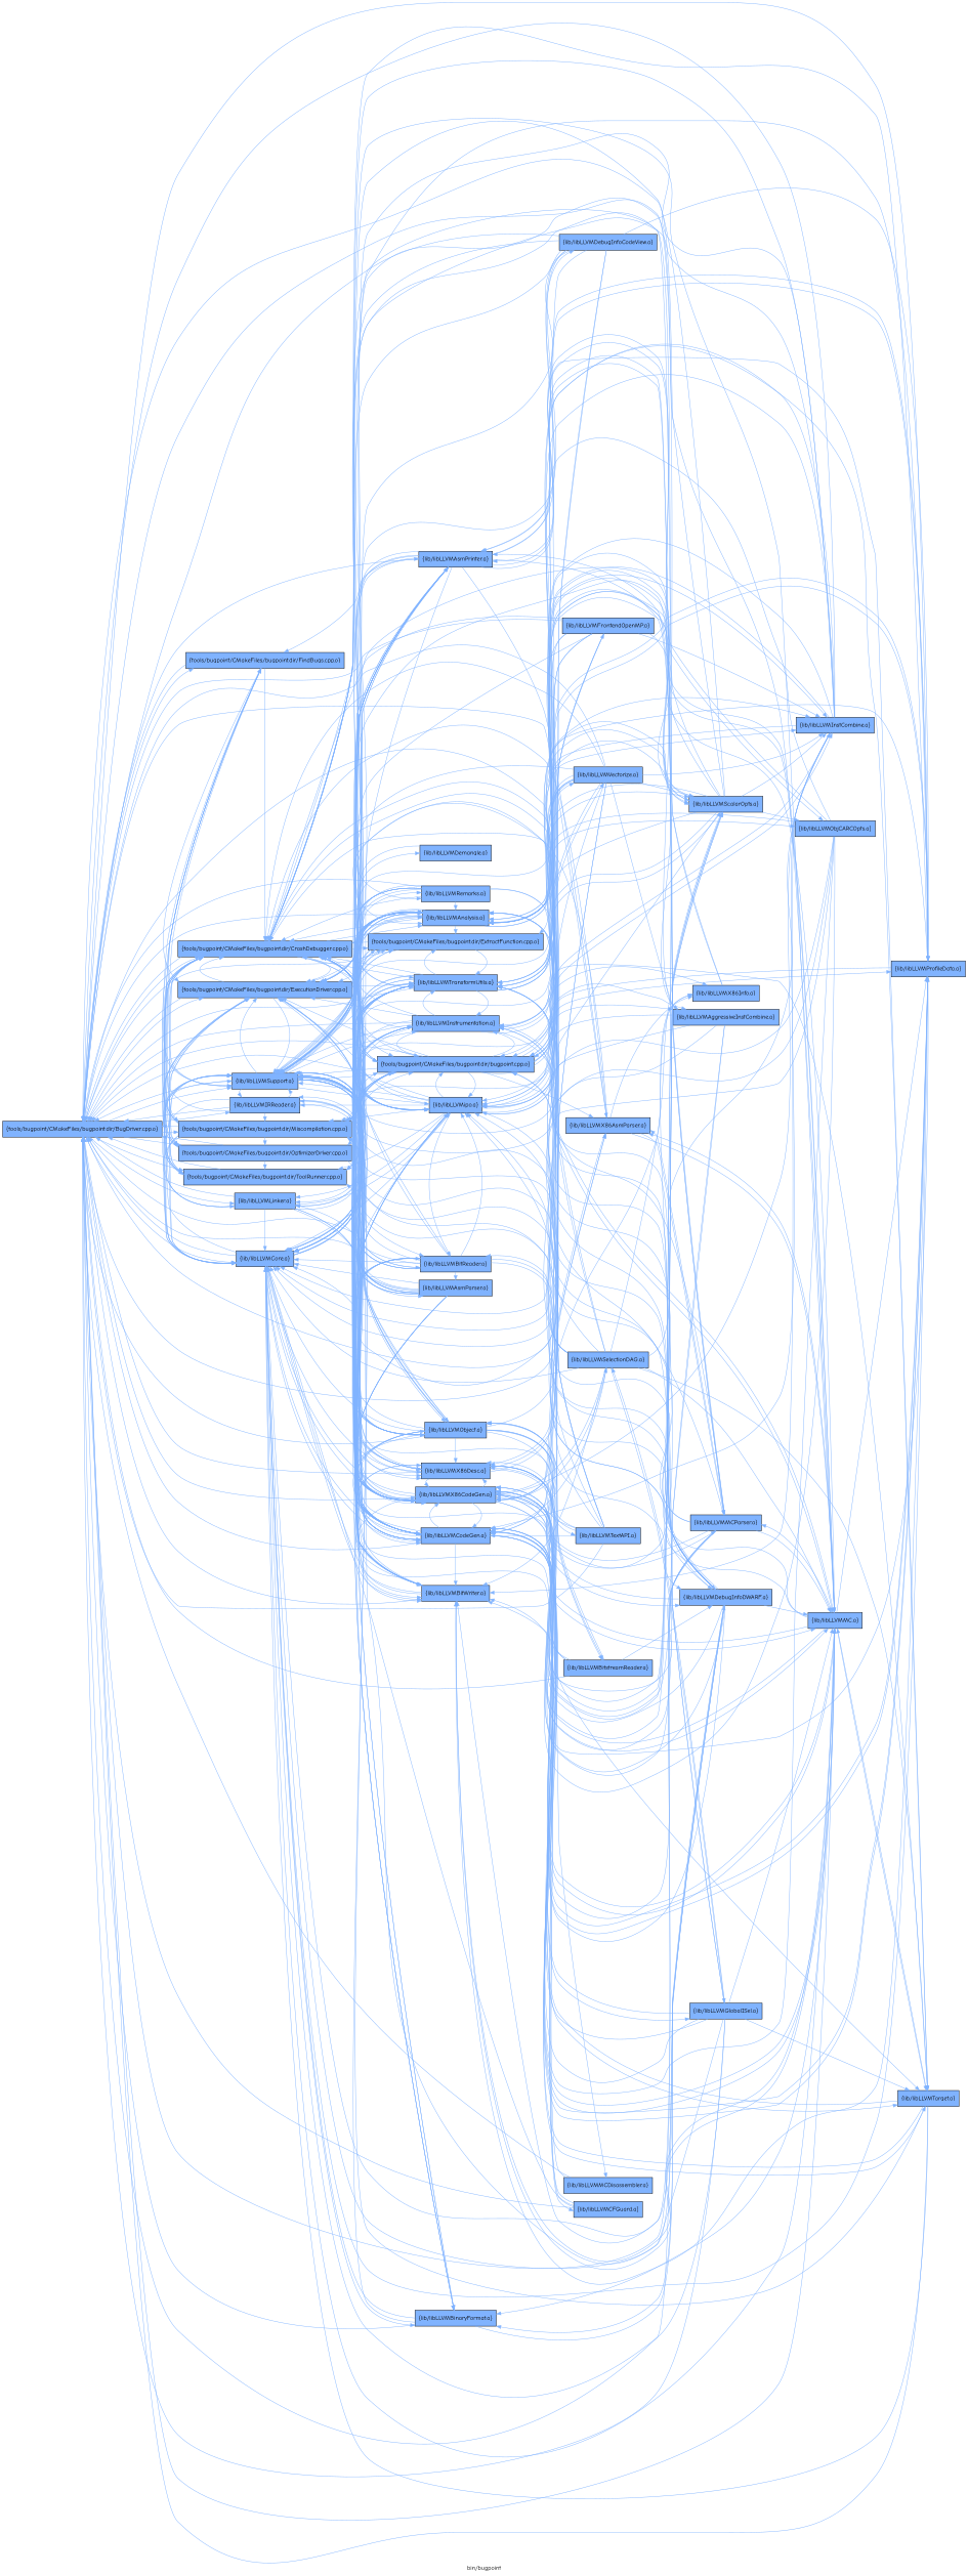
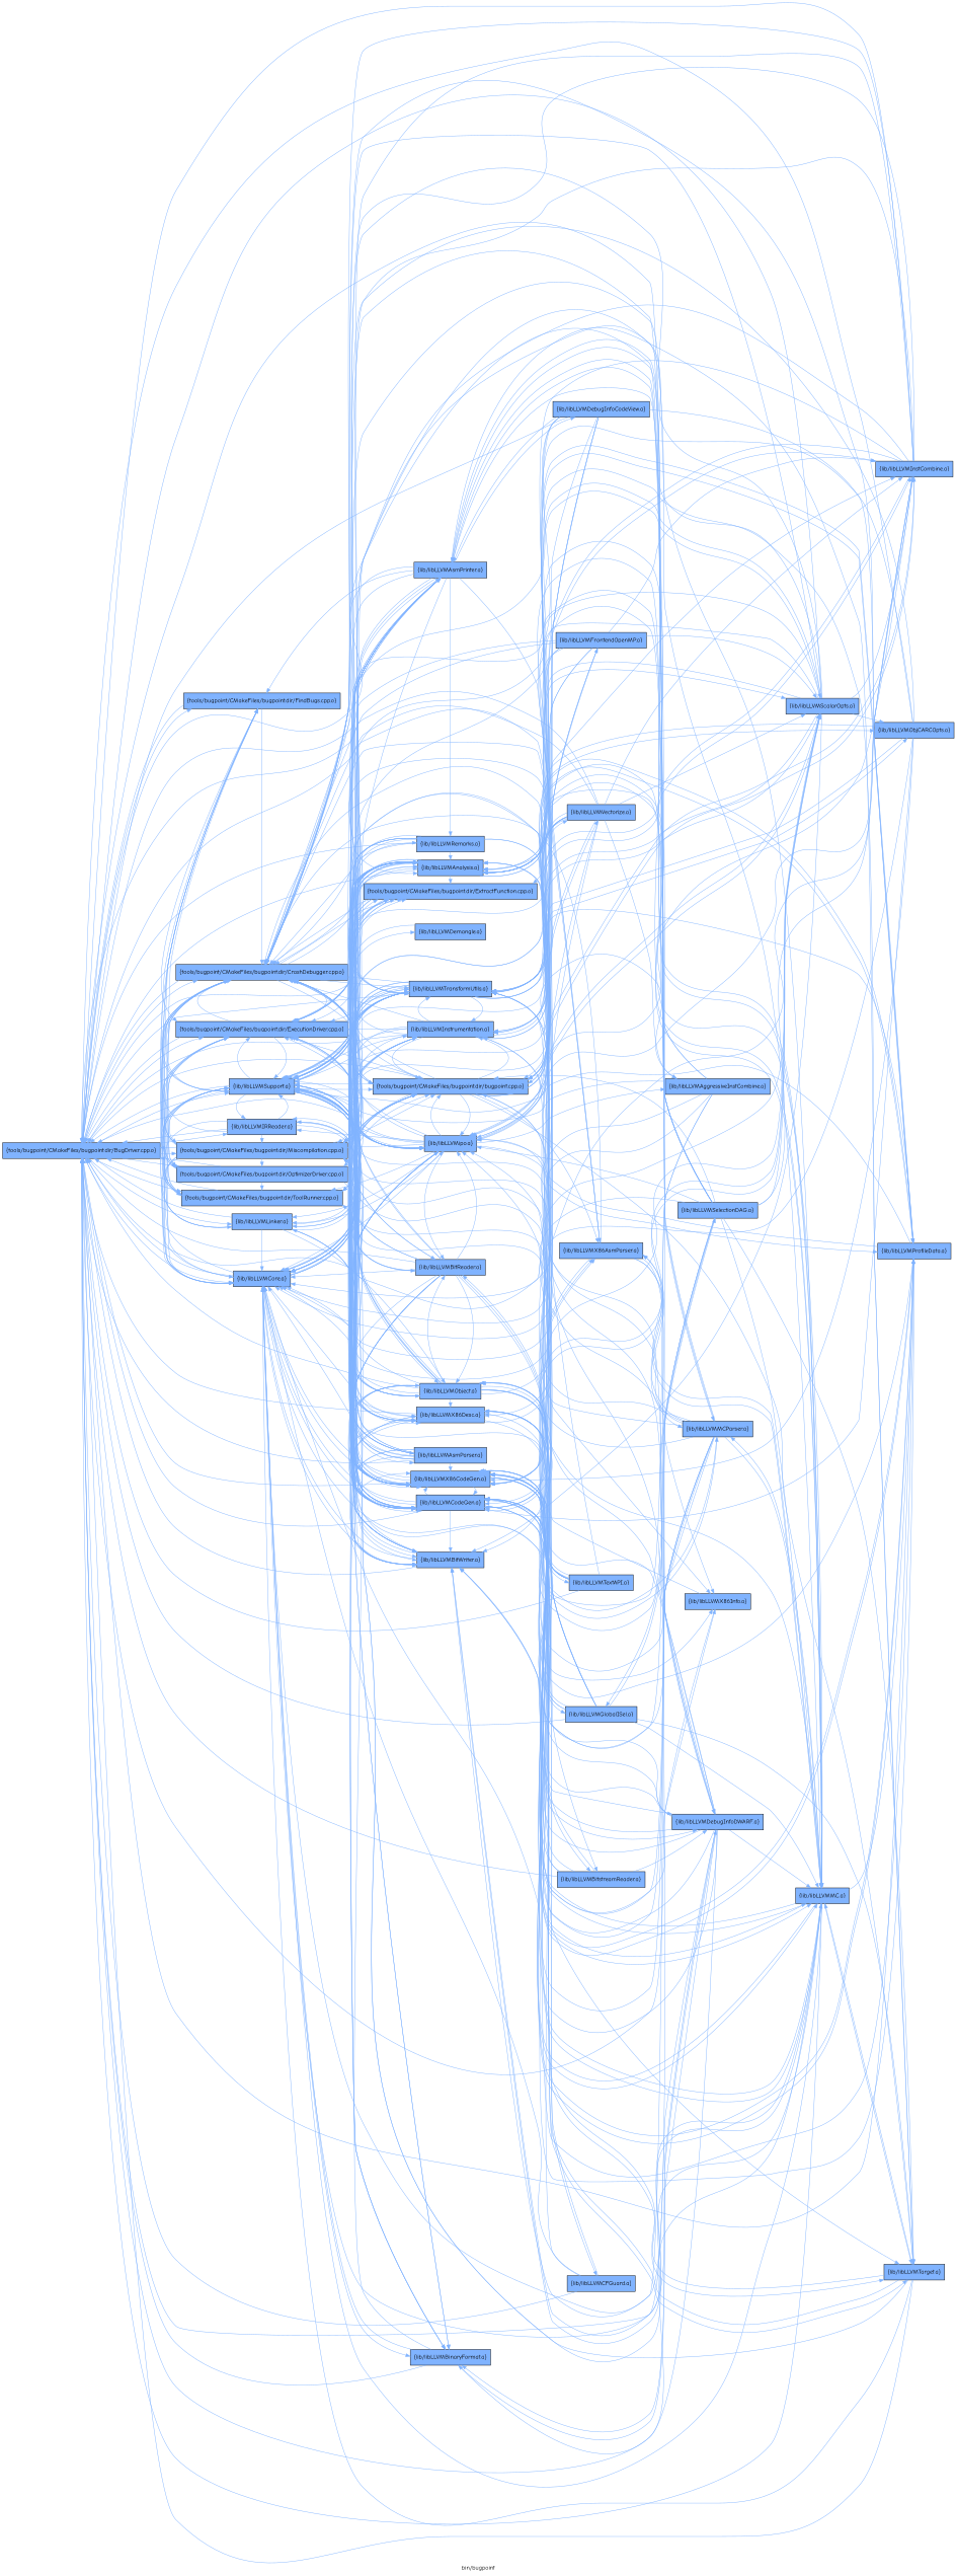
  digraph {
    fontname="Comic Neue"
    label="bin/bugpoint"
    rankdir=LR
    node [fillcolor="0.600000 0.5 1" fontname="Comic Neue" group=1 shape=box style=filled]
    edge [color="0.600000 0.5 1" fontname="Comic Neue"]
    n1 [label="{tools/bugpoint/CMakeFiles/bugpoint.dir/BugDriver.cpp.o}"]
    n2 [label="{tools/bugpoint/CMakeFiles/bugpoint.dir/CrashDebugger.cpp.o}"]
    n3 [label="{tools/bugpoint/CMakeFiles/bugpoint.dir/ExecutionDriver.cpp.o}"]
    n4 [label="{tools/bugpoint/CMakeFiles/bugpoint.dir/FindBugs.cpp.o}"]
    n5 [label="{tools/bugpoint/CMakeFiles/bugpoint.dir/Miscompilation.cpp.o}"]
    n6 [label="{tools/bugpoint/CMakeFiles/bugpoint.dir/OptimizerDriver.cpp.o}"]
    n7 [label="{tools/bugpoint/CMakeFiles/bugpoint.dir/ToolRunner.cpp.o}"]
    n8 [label="{lib/libLLVMCore.a}"]
    n9 [label="{lib/libLLVMIRReader.a}"]
    n10 [label="{lib/libLLVMLinker.a}"]
    n11 [label="{lib/libLLVMSupport.a}"]
    n12 [label="{tools/bugpoint/CMakeFiles/bugpoint.dir/ExtractFunction.cpp.o}"]
    n13 [label="{tools/bugpoint/CMakeFiles/bugpoint.dir/bugpoint.cpp.o}"]
    n14 [label="{lib/libLLVMAnalysis.a}"]
    n15 [label="{lib/libLLVMTransformUtils.a}"]
    n16 [label="{lib/libLLVMBitWriter.a}"]
    n17 [label="{lib/libLLVMX86CodeGen.a}"]
    n18 [label="{lib/libLLVMCodeGen.a}"]
    n19 [label="{lib/libLLVMBinaryFormat.a}"]
    n20 [label="{lib/libLLVMX86Desc.a}"]
    n21 [label="{lib/libLLVMRemarks.a}"]
    n22 [label="{lib/libLLVMAsmParser.a}"]
    n23 [label="{lib/libLLVMBitReader.a}"]
    n24 [label="{lib/libLLVMipo.a}"]
    n25 [label="{lib/libLLVMObject.a}"]
    n26 [label="{lib/libLLVMInstrumentation.a}"]
    n27 [label="{lib/libLLVMAsmPrinter.a}"]
    n28 [label="{lib/libLLVMDemangle.a}"]
    n29 [label="{lib/libLLVMX86AsmParser.a}"]
    n30 [label="{lib/libLLVMX86Info.a}"]
    n31 [label="{lib/libLLVMAggressiveInstCombine.a}"]
    n32 [label="{lib/libLLVMInstCombine.a}"]
    n33 [label="{lib/libLLVMObjCARCOpts.a}"]
    n34 [label="{lib/libLLVMScalarOpts.a}"]
    n35 [label="{lib/libLLVMTarget.a}"]
    n36 [label="{lib/libLLVMVectorize.a}"]
    n37 [label="{lib/libLLVMProfileData.a}"]
    n38 [label="{lib/libLLVMMC.a}"]
    n39 [label="{lib/libLLVMSelectionDAG.a}"]
    n40 [label="{lib/libLLVMGlobalISel.a}"]
    n41 [label="{lib/libLLVMCFGuard.a}"]
    n42 [label="{lib/libLLVMDebugInfoDWARF.a}"]
-   n43 [label="{lib/libLLVMMCDisassembler.a}"]
    n44 [label="{lib/libLLVMBitstreamReader.a}"]
    n45 [label="{lib/libLLVMFrontendOpenMP.a}"]
    n46 [label="{lib/libLLVMMCParser.a}"]
    n47 [label="{lib/libLLVMTextAPI.a}"]
    n48 [label="{lib/libLLVMDebugInfoCodeView.a}"]
    subgraph sub_1 {
      rank=same
      n1
    }
    subgraph sub_2 {
      rank=same
      n2
      n3
      n4
      n5
      n6
      n7
      n8
      n9
      n10
      n11
    }
    subgraph sub_3 {
      rank=same
      n12
      n13
      n14
      n15
      n16
      n17
      n18
      n19
      n20
      n21
      n22
      n23
      n24
      n25
      n26
      n27
      n28
    }
    n1 -> n2
    n1 -> n3
    n1 -> n4
    n1 -> n5
    n1 -> n6
    n1 -> n7
    n1 -> n8
    n1 -> n9
    n1 -> n10
    n1 -> n11
    n2 -> n1
    n2 -> n3
    n2 -> n6
    n2 -> n8
    n2 -> n11
    n2 -> n12
    n2 -> n13
    n2 -> n14
    n2 -> n15
    n3 -> n1
    n3 -> n2
    n3 -> n6
    n3 -> n7
    n3 -> n11
    n4 -> n1
    n4 -> n2
    n4 -> n3
    n4 -> n5
    n4 -> n6
    n4 -> n11
    n5 -> n1
    n5 -> n2
    n5 -> n3
    n5 -> n4
    n5 -> n6
    n5 -> n7
    n5 -> n8
    n5 -> n10
    n5 -> n11
    n5 -> n12
    n5 -> n13
    n5 -> n15
    n6 -> n1
    n6 -> n2
    n6 -> n3
    n6 -> n7
    n6 -> n11
    n6 -> n16
    n7 -> n1
    n7 -> n2
    n7 -> n3
    n7 -> n4
    n7 -> n11
    n8 -> n1
    n8 -> n2
    n8 -> n3
    n8 -> n4
    n8 -> n11
    n8 -> n12
    n8 -> n13
    n8 -> n14
    n8 -> n16
    n8 -> n17
    n8 -> n18
    n8 -> n19
    n8 -> n20
    n8 -> n21
    n9 -> n1
    n9 -> n2
    n9 -> n5
    n9 -> n8
    n9 -> n11
    n9 -> n18
    n9 -> n22
    n9 -> n23
    n10 -> n1
    n10 -> n2
    n10 -> n8
    n10 -> n11
    n10 -> n14
    n10 -> n15
    n10 -> n17
    n10 -> n18
    n10 -> n24
    n10 -> n25
    n11 -> n1
    n11 -> n2
    n11 -> n3
    n11 -> n7
    n11 -> n8
    n11 -> n9
    n11 -> n12
    n11 -> n13
    n11 -> n14
    n11 -> n16
    n11 -> n17
    n11 -> n18
    n11 -> n20
    n11 -> n24
    n11 -> n25
    n11 -> n26
    n11 -> n27
    n11 -> n28
    n12 -> n1
    n12 -> n2
    n12 -> n3
    n12 -> n6
    n12 -> n8
    n12 -> n11
    n12 -> n15
    n13 -> n1
    n13 -> n2
    n13 -> n3
    n13 -> n8
    n13 -> n11
    n13 -> n14
    n13 -> n15
    n13 -> n17
    n13 -> n18
    n13 -> n20
    n13 -> n24
    n13 -> n26
    n13 -> n29
    n13 -> n30
    n13 -> n31
    n13 -> n32
    n13 -> n33
    n13 -> n34
    n13 -> n35
    n13 -> n36
    n14 -> n1
    n14 -> n2
    n14 -> n3
    n14 -> n5
    n14 -> n7
    n14 -> n8
    n14 -> n11
    n14 -> n12
    n14 -> n13
    n14 -> n17
    n14 -> n18
    n14 -> n19
    n14 -> n24
    n14 -> n25
    n14 -> n34
    n14 -> n37
    n15 -> n1
    n15 -> n2
    n15 -> n3
    n15 -> n5
    n15 -> n7
    n15 -> n8
    n15 -> n10
    n15 -> n11
    n15 -> n12
    n15 -> n13
    n15 -> n14
    n15 -> n16
    n15 -> n17
    n15 -> n18
    n15 -> n24
    n15 -> n26
    n15 -> n32
    n15 -> n33
    n15 -> n34
    n16 -> n1
    n16 -> n2
    n16 -> n8
    n16 -> n11
    n16 -> n13
    n16 -> n14
    n16 -> n17
    n16 -> n25
    n16 -> n38
    n17 -> n1
    n17 -> n2
    n17 -> n8
    n17 -> n11
    n17 -> n13
    n17 -> n14
-   n17 -> n15
+   n46 -> n15
    n17 -> n18
    n17 -> n20
    n17 -> n27
    n17 -> n30
    n17 -> n35
    n17 -> n37
    n17 -> n38
-   n17 -> n39
    n17 -> n40
    n17 -> n41
    n18 -> n1
    n18 -> n2
    n18 -> n3
    n18 -> n5
    n18 -> n7
    n18 -> n8
    n18 -> n11
    n18 -> n12
    n18 -> n13
    n18 -> n14
    n18 -> n15
    n18 -> n16
    n18 -> n17
    n18 -> n20
    n18 -> n27
    n18 -> n34
    n18 -> n35
    n18 -> n37
    n18 -> n38
    n19 -> n1
    n19 -> n8
    n19 -> n11
    n19 -> n42
    n20 -> n1
    n20 -> n2
    n20 -> n11
    n20 -> n13
    n20 -> n17
    n20 -> n19
    n20 -> n29
    n20 -> n30
    n20 -> n38
-   n20 -> n43
    n21 -> n1
    n21 -> n2
    n21 -> n8
    n21 -> n11
    n21 -> n14
    n21 -> n16
    n21 -> n18
    n21 -> n20
    n21 -> n23
    n21 -> n42
    n21 -> n44
    n22 -> n1
    n22 -> n2
    n22 -> n3
    n22 -> n5
    n22 -> n8
    n22 -> n9
    n22 -> n10
    n22 -> n11
    n22 -> n14
    n22 -> n15
    n22 -> n16
    n22 -> n17
    n22 -> n18
    n22 -> n19
    n22 -> n24
    n23 -> n1
    n23 -> n2
    n23 -> n3
    n23 -> n5
    n23 -> n8
    n23 -> n11
    n23 -> n14
    n23 -> n15
    n23 -> n16
    n23 -> n17
    n23 -> n18
    n23 -> n20
    n23 -> n22
    n23 -> n24
    n23 -> n25
    n23 -> n26
    n23 -> n42
    n23 -> n44
    n24 -> n1
    n24 -> n2
    n24 -> n3
    n24 -> n5
    n24 -> n7
    n24 -> n8
    n24 -> n9
    n24 -> n10
    n24 -> n11
    n24 -> n12
    n24 -> n13
    n24 -> n14
    n24 -> n15
    n24 -> n16
    n24 -> n17
    n24 -> n18
    n24 -> n23
    n24 -> n26
    n24 -> n31
    n24 -> n32
    n24 -> n34
    n24 -> n36
    n24 -> n37
    n24 -> n45
    n25 -> n1
    n25 -> n2
    n25 -> n3
    n25 -> n5
    n25 -> n8
    n25 -> n11
    n25 -> n14
    n25 -> n15
    n25 -> n16
    n25 -> n17
    n25 -> n18
    n25 -> n19
    n25 -> n20
    n25 -> n23
    n25 -> n24
    n25 -> n26
    n25 -> n27
    n25 -> n29
    n25 -> n35
    n25 -> n38
    n25 -> n42
    n25 -> n46
    n25 -> n47
    n26 -> n1
    n26 -> n2
    n26 -> n3
    n26 -> n5
    n26 -> n8
    n26 -> n11
    n26 -> n13
    n26 -> n14
    n26 -> n15
    n26 -> n17
    n26 -> n18
    n26 -> n24
    n26 -> n32
    n26 -> n37
    n26 -> n38
    n27 -> n1
    n27 -> n2
    n27 -> n3
    n27 -> n4
    n27 -> n8
    n27 -> n11
    n27 -> n14
    n27 -> n15
    n27 -> n16
    n27 -> n17
    n27 -> n18
    n27 -> n19
    n27 -> n20
    n27 -> n21
    n27 -> n24
    n27 -> n29
    n27 -> n35
    n27 -> n38
    n27 -> n42
    n27 -> n46
    n27 -> n48
    n28 -> n11
    n29 -> n1
    n29 -> n2
    n29 -> n11
    n29 -> n20
    n29 -> n30
    n29 -> n38
    n29 -> n46
    n30 -> n1
    n30 -> n11
    n31 -> n1
    n31 -> n8
    n31 -> n11
    n31 -> n14
    n31 -> n15
    n31 -> n17
    n31 -> n18
    n32 -> n1
    n32 -> n2
    n32 -> n3
    n32 -> n5
    n32 -> n8
    n32 -> n11
    n32 -> n13
    n32 -> n14
    n32 -> n15
    n32 -> n16
    n32 -> n17
    n32 -> n18
    n32 -> n24
    n33 -> n1
    n33 -> n8
    n33 -> n11
    n33 -> n13
    n33 -> n14
    n33 -> n15
    n33 -> n17
    n33 -> n18
    n34 -> n1
    n34 -> n2
    n34 -> n3
    n34 -> n5
    n34 -> n8
    n34 -> n11
    n34 -> n12
    n34 -> n13
    n34 -> n14
    n34 -> n15
    n34 -> n16
    n34 -> n17
    n34 -> n18
    n34 -> n24
    n34 -> n32
    n34 -> n33
    n35 -> n1
    n35 -> n8
    n35 -> n11
    n35 -> n14
    n35 -> n17
    n35 -> n18
    n35 -> n38
    n36 -> n1
    n36 -> n2
    n36 -> n5
    n36 -> n8
    n36 -> n11
    n36 -> n13
    n36 -> n14
    n36 -> n15
    n36 -> n17
    n36 -> n18
    n36 -> n24
    n36 -> n26
    n36 -> n31
    n36 -> n32
    n36 -> n34
    n37 -> n1
    n37 -> n2
    n37 -> n8
    n37 -> n11
    n37 -> n13
    n37 -> n14
    n37 -> n16
    n37 -> n17
    n37 -> n18
    n37 -> n20
    n37 -> n24
    n37 -> n26
    n38 -> n1
    n38 -> n2
    n38 -> n3
    n38 -> n8
    n38 -> n9
    n38 -> n11
    n38 -> n14
    n38 -> n16
    n38 -> n17
    n38 -> n18
    n38 -> n19
    n38 -> n20
    n38 -> n25
    n38 -> n26
    n38 -> n27
    n38 -> n29
    n38 -> n35
    n38 -> n37
    n38 -> n46
    n39 -> n1
    n39 -> n2
    n39 -> n8
    n39 -> n11
    n39 -> n13
    n39 -> n14
    n39 -> n15
    n39 -> n16
    n39 -> n17
    n39 -> n18
    n39 -> n24
    n39 -> n32
    n39 -> n34
    n39 -> n35
    n39 -> n38
    n39 -> n40
    n40 -> n1
    n40 -> n2
    n40 -> n8
    n40 -> n11
    n40 -> n14
    n40 -> n15
    n40 -> n17
    n40 -> n18
    n40 -> n35
    n40 -> n38
    n40 -> n39
    n41 -> n1
    n41 -> n8
    n41 -> n11
    n41 -> n17
    n42 -> n1
    n42 -> n2
    n42 -> n3
    n42 -> n8
    n42 -> n11
    n42 -> n14
    n42 -> n15
    n42 -> n16
    n42 -> n17
    n42 -> n18
    n42 -> n19
    n42 -> n20
    n42 -> n24
    n42 -> n25
    n42 -> n26
-   n42 -> n27
    n42 -> n38
-   n43 -> n1
-   n43 -> n11
    n44 -> n1
    n44 -> n11
    n44 -> n16
    n44 -> n20
    n44 -> n23
    n44 -> n42
    n45 -> n1
    n45 -> n2
    n45 -> n8
    n45 -> n11
    n45 -> n14
    n45 -> n15
    n45 -> n17
    n45 -> n18
    n45 -> n26
    n45 -> n32
    n45 -> n34
    n46 -> n1
    n46 -> n2
    n46 -> n8
    n46 -> n11
    n46 -> n13
    n46 -> n14
    n46 -> n17
    n46 -> n18
    n46 -> n20
    n46 -> n24
    n46 -> n25
    n46 -> n27
    n46 -> n29
    n46 -> n38
    n47 -> n1
    n47 -> n2
    n47 -> n11
    n47 -> n15
    n47 -> n17
    n47 -> n18
    n47 -> n20
    n47 -> n24
    n47 -> n25
    n47 -> n26
    n48 -> n1
    n48 -> n2
    n48 -> n8
    n48 -> n10
    n48 -> n11
    n48 -> n14
    n48 -> n17
    n48 -> n24
    n48 -> n27
    n48 -> n37
  }
